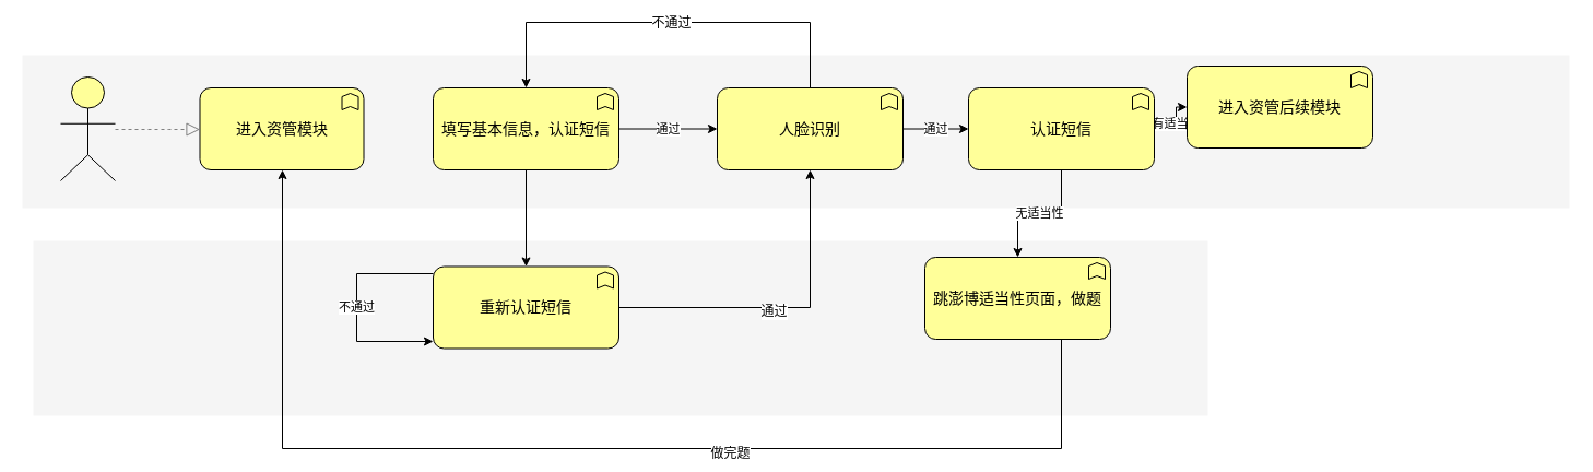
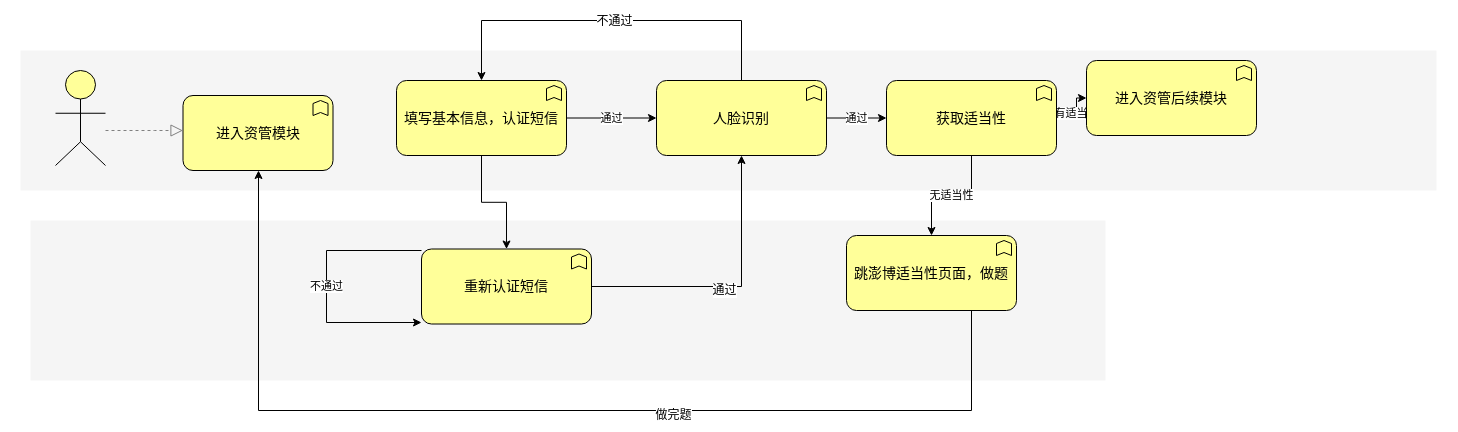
  <mxCell id="0" style=";html=1;" />
  <mxCell id="1" style=";html=1;" parent="0" />
  <mxCell id="2" value="" style="whiteSpace=wrap;html=1;strokeColor=none;strokeWidth=1;fillColor=#f5f5f5;fontSize=14;" parent="1" vertex="1"><mxGeometry x="30" y="220" width="1075" height="160" as="geometry" /></mxCell>
  <mxCell id="3" value="" style="whiteSpace=wrap;html=1;strokeColor=none;strokeWidth=1;fillColor=#f5f5f5;fontSize=14;fontStyle=1" parent="1" vertex="1"><mxGeometry x="20" y="50" width="1416" height="140" as="geometry" /></mxCell>
- <mxCell id="4" value="进入资管模块" style="html=1;whiteSpace=wrap;fillColor=#ffff99;strokeColor=#000000;shape=mxgraph.archimate3.application;appType=func;archiType=rounded;fontSize=14;" parent="1" vertex="1"><mxGeometry x="182.5" y="80" width="150" height="75" as="geometry" /></mxCell>
+ <mxCell id="4" value="进入资管模块" style="html=1;whiteSpace=wrap;fillColor=#ffff99;strokeColor=#000000;shape=mxgraph.archimate3.application;appType=func;archiType=rounded;fontSize=14;" parent="1" vertex="1"><mxGeometry x="182.5" y="95" width="150" height="75" as="geometry" /></mxCell>
  <mxCell id="5" style="edgeStyle=elbowEdgeStyle;rounded=1;elbow=vertical;html=1;dashed=1;startSize=10;endArrow=block;endFill=0;endSize=10;jettySize=auto;orthogonalLoop=1;strokeColor=#808080;fontSize=14;" parent="1" source="6" target="4" edge="1"><mxGeometry relative="1" as="geometry" /></mxCell>
  <mxCell id="6" value="" style="html=1;whiteSpace=wrap;fillColor=#ffff99;strokeColor=#000000;shape=mxgraph.archimate3.actor;fontSize=14;" parent="1" vertex="1"><mxGeometry x="55" y="70" width="50" height="95" as="geometry" /></mxCell>
  <mxCell id="7" value="通过" style="edgeStyle=orthogonalEdgeStyle;rounded=0;orthogonalLoop=1;jettySize=auto;html=1;" parent="1" source="9" target="13" edge="1"><mxGeometry relative="1" as="geometry" /></mxCell>
  <mxCell id="8" style="edgeStyle=orthogonalEdgeStyle;rounded=0;orthogonalLoop=1;jettySize=auto;html=1;" parent="1" source="9" target="19" edge="1"><mxGeometry relative="1" as="geometry" /></mxCell>
  <mxCell id="9" value="填写基本信息，认证短信" style="html=1;whiteSpace=wrap;fillColor=#ffff99;strokeColor=#000000;shape=mxgraph.archimate3.application;appType=func;archiType=rounded;fontSize=14;" parent="1" vertex="1"><mxGeometry x="396" y="80" width="170" height="75" as="geometry" /></mxCell>
  <mxCell id="10" value="通过" style="edgeStyle=orthogonalEdgeStyle;rounded=0;orthogonalLoop=1;jettySize=auto;html=1;" parent="1" source="13" target="16" edge="1"><mxGeometry relative="1" as="geometry" /></mxCell>
  <mxCell id="11" style="edgeStyle=orthogonalEdgeStyle;rounded=0;orthogonalLoop=1;jettySize=auto;html=1;entryX=0.5;entryY=0;entryDx=0;entryDy=0;entryPerimeter=0;" parent="1" source="13" target="9" edge="1"><mxGeometry relative="1" as="geometry"><Array as="points"><mxPoint x="741" y="20" /><mxPoint x="481" y="20" /></Array></mxGeometry></mxCell>
  <mxCell id="12" value="不通过" style="text;html=1;resizable=0;points=[];align=center;verticalAlign=middle;labelBackgroundColor=#ffffff;" parent="11" vertex="1" connectable="0"><mxGeometry x="-0.18" y="1" relative="1" as="geometry"><mxPoint x="-32" y="-1" as="offset" /></mxGeometry></mxCell>
  <mxCell id="13" value="人脸识别" style="html=1;whiteSpace=wrap;fillColor=#ffff99;strokeColor=#000000;shape=mxgraph.archimate3.application;appType=func;archiType=rounded;fontSize=14;" parent="1" vertex="1"><mxGeometry x="656" y="80" width="170" height="75" as="geometry" /></mxCell>
  <mxCell id="14" value="无适当性" style="edgeStyle=orthogonalEdgeStyle;rounded=0;orthogonalLoop=1;jettySize=auto;html=1;" parent="1" source="16" target="23" edge="1"><mxGeometry relative="1" as="geometry" /></mxCell>
  <mxCell id="15" value="有适当性" style="edgeStyle=orthogonalEdgeStyle;rounded=0;orthogonalLoop=1;jettySize=auto;html=1;" parent="1" source="16" target="24" edge="1"><mxGeometry relative="1" as="geometry" /></mxCell>
- <mxCell id="16" value="认证短信" style="html=1;whiteSpace=wrap;fillColor=#ffff99;strokeColor=#000000;shape=mxgraph.archimate3.application;appType=func;archiType=rounded;fontSize=14;" parent="1" vertex="1"><mxGeometry x="886" y="80" width="170" height="75" as="geometry" /></mxCell>
+ <mxCell id="16" value="获取适当性" style="html=1;whiteSpace=wrap;fillColor=#ffff99;strokeColor=#000000;shape=mxgraph.archimate3.application;appType=func;archiType=rounded;fontSize=14;" parent="1" vertex="1"><mxGeometry x="886" y="80" width="170" height="75" as="geometry" /></mxCell>
  <mxCell id="17" style="edgeStyle=orthogonalEdgeStyle;rounded=0;orthogonalLoop=1;jettySize=auto;html=1;entryX=0.5;entryY=1;entryDx=0;entryDy=0;entryPerimeter=0;" parent="1" source="19" target="13" edge="1"><mxGeometry relative="1" as="geometry" /></mxCell>
  <mxCell id="18" value="通过" style="text;html=1;resizable=0;points=[];align=center;verticalAlign=middle;labelBackgroundColor=#ffffff;" parent="17" vertex="1" connectable="0"><mxGeometry x="-0.063" y="-3" relative="1" as="geometry"><mxPoint as="offset" /></mxGeometry></mxCell>
- <mxCell id="19" value="重新认证短信" style="html=1;whiteSpace=wrap;fillColor=#ffff99;strokeColor=#000000;shape=mxgraph.archimate3.application;appType=func;archiType=rounded;fontSize=14;" parent="1" vertex="1"><mxGeometry x="396" y="243.5" width="170" height="75" as="geometry" /></mxCell>
+ <mxCell id="19" value="重新认证短信" style="html=1;whiteSpace=wrap;fillColor=#ffff99;strokeColor=#000000;shape=mxgraph.archimate3.application;appType=func;archiType=rounded;fontSize=14;" parent="1" vertex="1"><mxGeometry x="421" y="248.5" width="170" height="75" as="geometry" /></mxCell>
  <mxCell id="20" value="不通过" style="edgeStyle=orthogonalEdgeStyle;rounded=0;orthogonalLoop=1;jettySize=auto;html=1;" parent="1" source="19" target="19" edge="1"><mxGeometry relative="1" as="geometry"><Array as="points"><mxPoint x="326" y="250" /></Array></mxGeometry></mxCell>
  <mxCell id="21" style="edgeStyle=orthogonalEdgeStyle;rounded=0;orthogonalLoop=1;jettySize=auto;html=1;" parent="1" source="23" target="4" edge="1"><mxGeometry relative="1" as="geometry"><Array as="points"><mxPoint x="971" y="410" /><mxPoint x="258" y="410" /></Array></mxGeometry></mxCell>
  <mxCell id="22" value="做完题" style="text;html=1;resizable=0;points=[];align=center;verticalAlign=middle;labelBackgroundColor=#ffffff;" parent="21" vertex="1" connectable="0"><mxGeometry x="-0.243" y="4" relative="1" as="geometry"><mxPoint as="offset" /></mxGeometry></mxCell>
  <mxCell id="23" value="跳澎博适当性页面，做题" style="html=1;whiteSpace=wrap;fillColor=#ffff99;strokeColor=#000000;shape=mxgraph.archimate3.application;appType=func;archiType=rounded;fontSize=14;" parent="1" vertex="1"><mxGeometry x="846" y="235" width="170" height="75" as="geometry" /></mxCell>
  <mxCell id="24" value="进入资管后续模块" style="html=1;whiteSpace=wrap;fillColor=#ffff99;strokeColor=#000000;shape=mxgraph.archimate3.application;appType=func;archiType=rounded;fontSize=14;" parent="1" vertex="1"><mxGeometry x="1086" y="60" width="170" height="75" as="geometry" /></mxCell>
